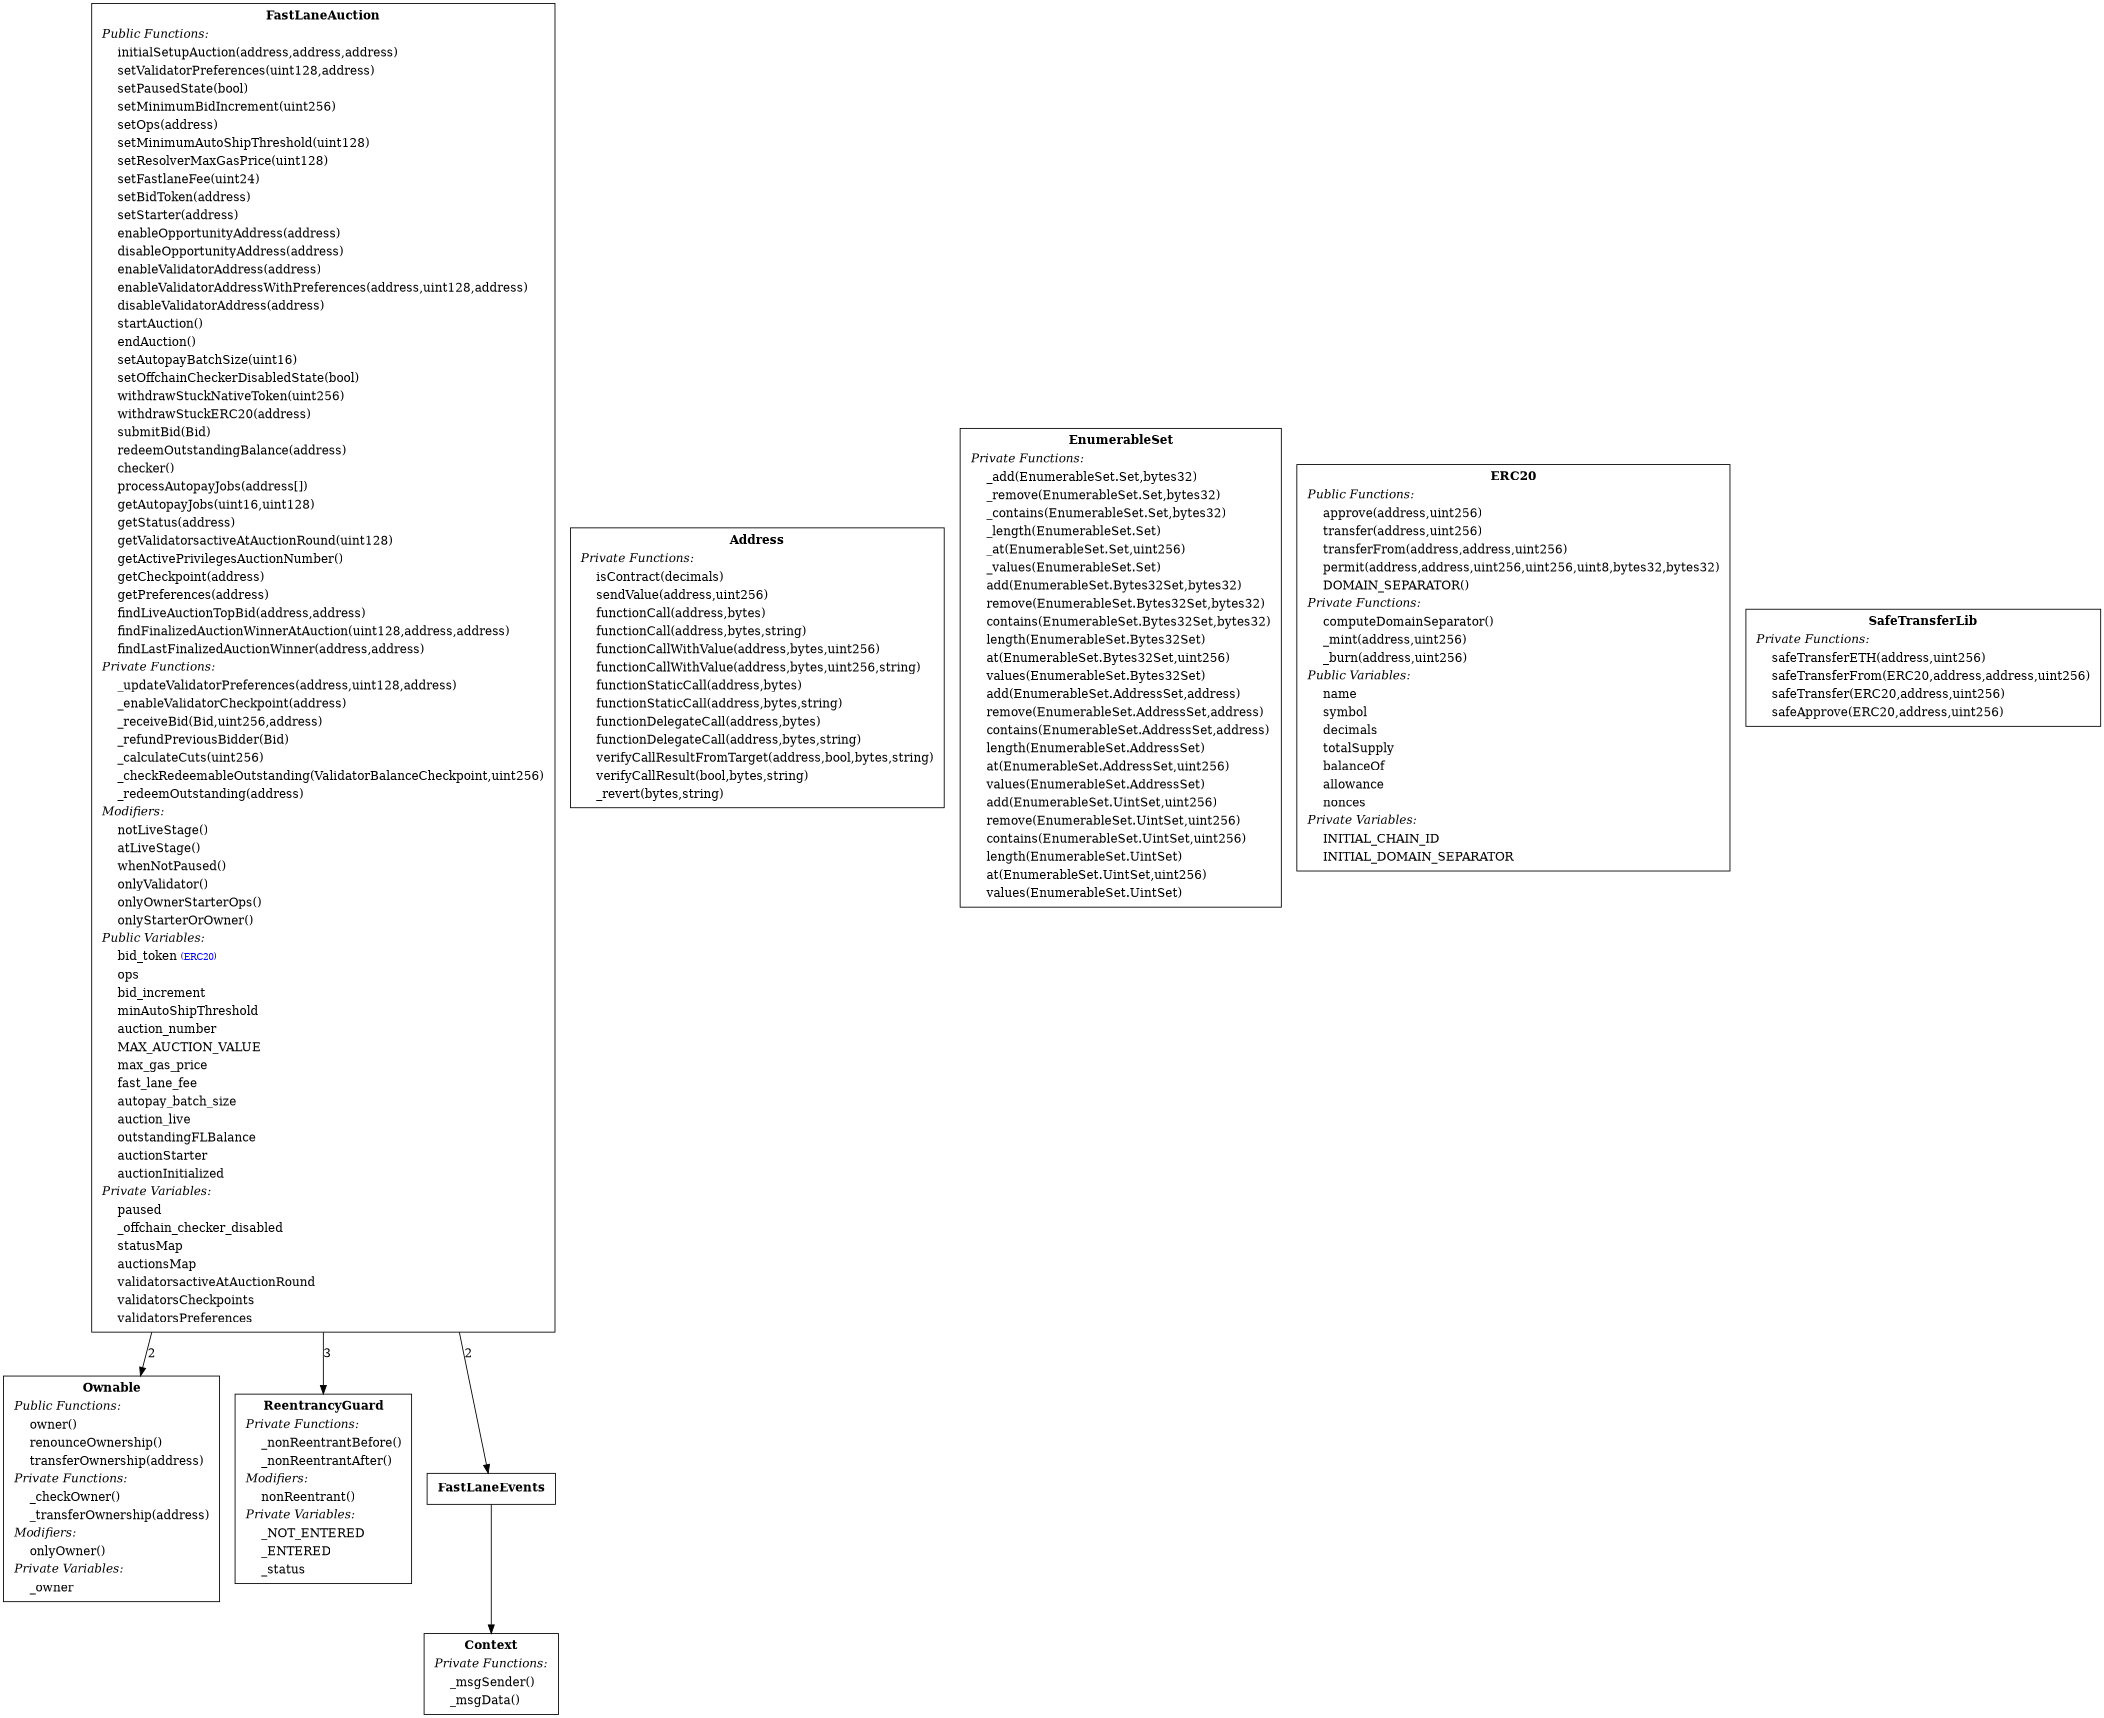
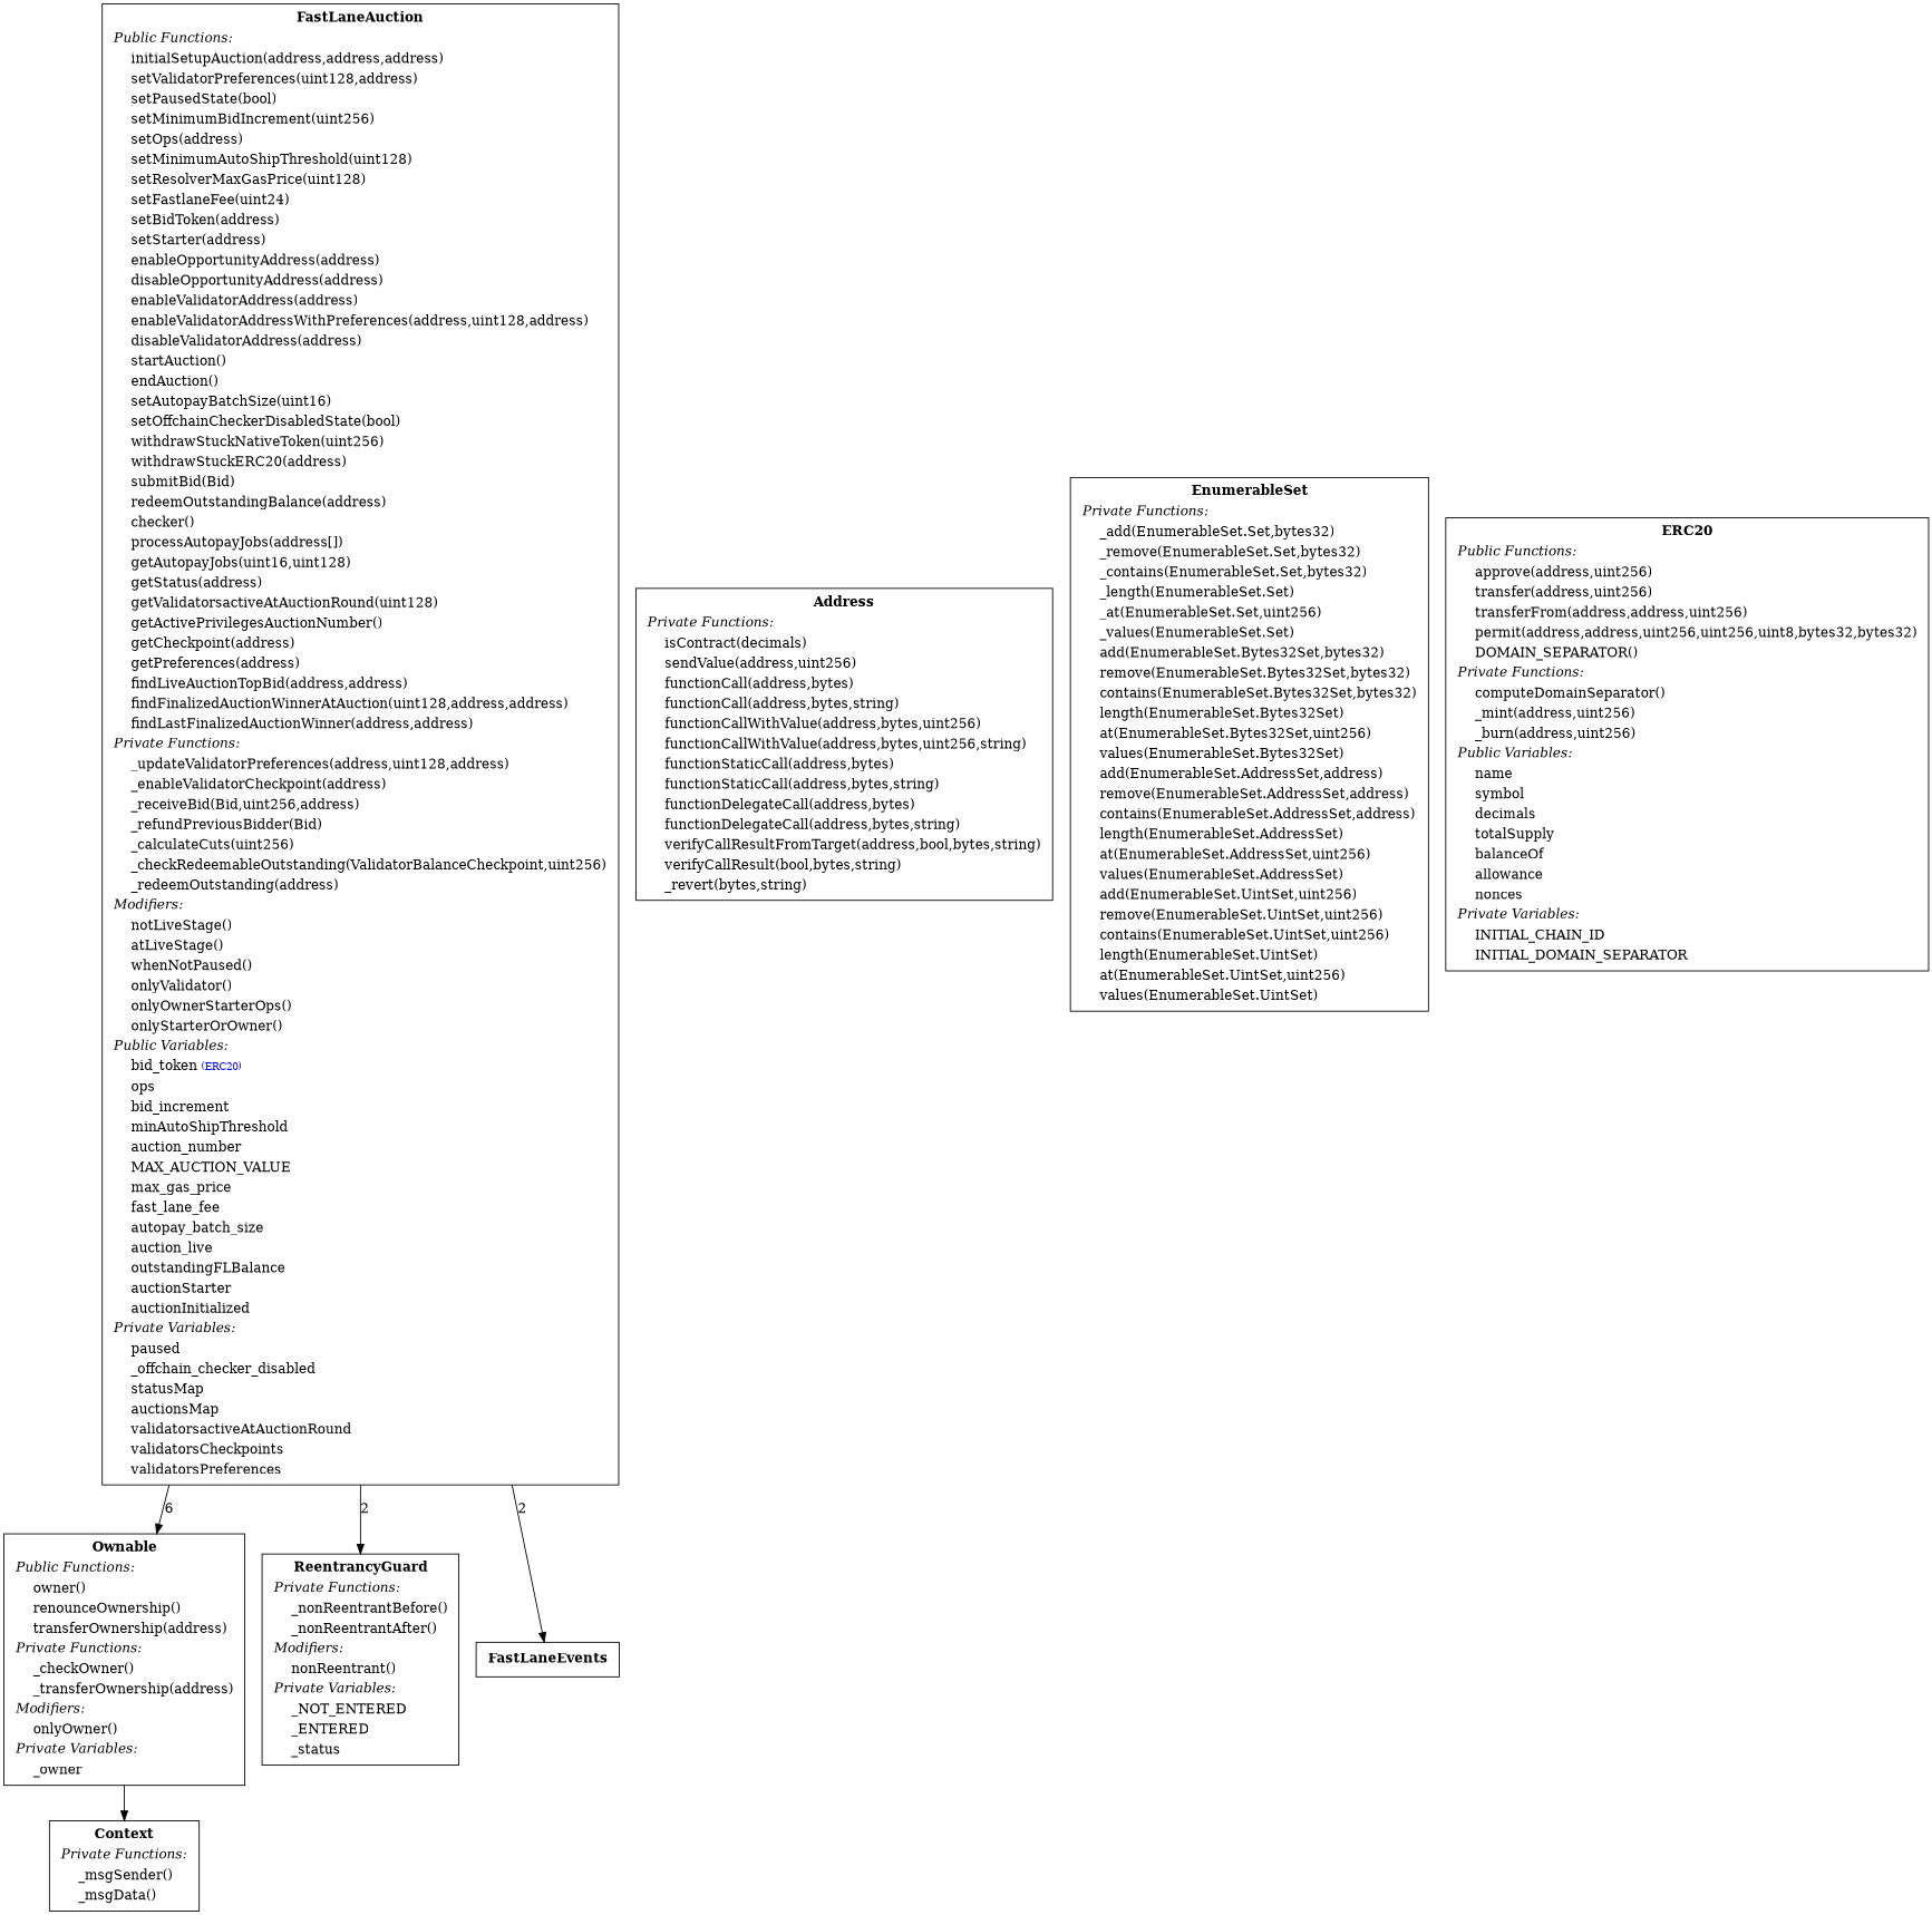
  digraph {
    node [shape=box]
    n1 [label=< <TABLE border="0"><TR><TD align="center"><B>Ownable</B></TD></TR><TR><TD align="left"><I>Public Functions:</I></TD></TR><TR><TD align="left">    owner()</TD></TR><TR><TD align="left">    renounceOwnership()</TD></TR><TR><TD align="left">    transferOwnership(address)</TD></TR><TR><TD align="left"><I>Private Functions:</I></TD></TR><TR><TD align="left">    _checkOwner()</TD></TR><TR><TD align="left">    _transferOwnership(address)</TD></TR><TR><TD align="left"><I>Modifiers:</I></TD></TR><TR><TD align="left">    onlyOwner()</TD></TR><TR><TD align="left"><I>Private Variables:</I></TD></TR><TR><TD align="left">    _owner</TD></TR></TABLE> >]
    n2 [label=< <TABLE border="0"><TR><TD align="center"><B>Context</B></TD></TR><TR><TD align="left"><I>Private Functions:</I></TD></TR><TR><TD align="left">    _msgSender()</TD></TR><TR><TD align="left">    _msgData()</TD></TR></TABLE> >]
    n3 [label=< <TABLE border="0"><TR><TD align="center"><B>ReentrancyGuard</B></TD></TR><TR><TD align="left"><I>Private Functions:</I></TD></TR><TR><TD align="left">    _nonReentrantBefore()</TD></TR><TR><TD align="left">    _nonReentrantAfter()</TD></TR><TR><TD align="left"><I>Modifiers:</I></TD></TR><TR><TD align="left">    nonReentrant()</TD></TR><TR><TD align="left"><I>Private Variables:</I></TD></TR><TR><TD align="left">    _NOT_ENTERED</TD></TR><TR><TD align="left">    _ENTERED</TD></TR><TR><TD align="left">    _status</TD></TR></TABLE> >]
    n4 [label=< <TABLE border="0"><TR><TD align="center"><B>Address</B></TD></TR><TR><TD align="left"><I>Private Functions:</I></TD></TR><TR><TD align="left">    isContract(decimals)</TD></TR><TR><TD align="left">    sendValue(address,uint256)</TD></TR><TR><TD align="left">    functionCall(address,bytes)</TD></TR><TR><TD align="left">    functionCall(address,bytes,string)</TD></TR><TR><TD align="left">    functionCallWithValue(address,bytes,uint256)</TD></TR><TR><TD align="left">    functionCallWithValue(address,bytes,uint256,string)</TD></TR><TR><TD align="left">    functionStaticCall(address,bytes)</TD></TR><TR><TD align="left">    functionStaticCall(address,bytes,string)</TD></TR><TR><TD align="left">    functionDelegateCall(address,bytes)</TD></TR><TR><TD align="left">    functionDelegateCall(address,bytes,string)</TD></TR><TR><TD align="left">    verifyCallResultFromTarget(address,bool,bytes,string)</TD></TR><TR><TD align="left">    verifyCallResult(bool,bytes,string)</TD></TR><TR><TD align="left">    _revert(bytes,string)</TD></TR></TABLE> >]
    n5 [label=< <TABLE border="0"><TR><TD align="center"><B>EnumerableSet</B></TD></TR><TR><TD align="left"><I>Private Functions:</I></TD></TR><TR><TD align="left">    _add(EnumerableSet.Set,bytes32)</TD></TR><TR><TD align="left">    _remove(EnumerableSet.Set,bytes32)</TD></TR><TR><TD align="left">    _contains(EnumerableSet.Set,bytes32)</TD></TR><TR><TD align="left">    _length(EnumerableSet.Set)</TD></TR><TR><TD align="left">    _at(EnumerableSet.Set,uint256)</TD></TR><TR><TD align="left">    _values(EnumerableSet.Set)</TD></TR><TR><TD align="left">    add(EnumerableSet.Bytes32Set,bytes32)</TD></TR><TR><TD align="left">    remove(EnumerableSet.Bytes32Set,bytes32)</TD></TR><TR><TD align="left">    contains(EnumerableSet.Bytes32Set,bytes32)</TD></TR><TR><TD align="left">    length(EnumerableSet.Bytes32Set)</TD></TR><TR><TD align="left">    at(EnumerableSet.Bytes32Set,uint256)</TD></TR><TR><TD align="left">    values(EnumerableSet.Bytes32Set)</TD></TR><TR><TD align="left">    add(EnumerableSet.AddressSet,address)</TD></TR><TR><TD align="left">    remove(EnumerableSet.AddressSet,address)</TD></TR><TR><TD align="left">    contains(EnumerableSet.AddressSet,address)</TD></TR><TR><TD align="left">    length(EnumerableSet.AddressSet)</TD></TR><TR><TD align="left">    at(EnumerableSet.AddressSet,uint256)</TD></TR><TR><TD align="left">    values(EnumerableSet.AddressSet)</TD></TR><TR><TD align="left">    add(EnumerableSet.UintSet,uint256)</TD></TR><TR><TD align="left">    remove(EnumerableSet.UintSet,uint256)</TD></TR><TR><TD align="left">    contains(EnumerableSet.UintSet,uint256)</TD></TR><TR><TD align="left">    length(EnumerableSet.UintSet)</TD></TR><TR><TD align="left">    at(EnumerableSet.UintSet,uint256)</TD></TR><TR><TD align="left">    values(EnumerableSet.UintSet)</TD></TR></TABLE> >]
    n6 [label=< <TABLE border="0"><TR><TD align="center"><B>ERC20</B></TD></TR><TR><TD align="left"><I>Public Functions:</I></TD></TR><TR><TD align="left">    approve(address,uint256)</TD></TR><TR><TD align="left">    transfer(address,uint256)</TD></TR><TR><TD align="left">    transferFrom(address,address,uint256)</TD></TR><TR><TD align="left">    permit(address,address,uint256,uint256,uint8,bytes32,bytes32)</TD></TR><TR><TD align="left">    DOMAIN_SEPARATOR()</TD></TR><TR><TD align="left"><I>Private Functions:</I></TD></TR><TR><TD align="left">    computeDomainSeparator()</TD></TR><TR><TD align="left">    _mint(address,uint256)</TD></TR><TR><TD align="left">    _burn(address,uint256)</TD></TR><TR><TD align="left"><I>Public Variables:</I></TD></TR><TR><TD align="left">    name</TD></TR><TR><TD align="left">    symbol</TD></TR><TR><TD align="left">    decimals</TD></TR><TR><TD align="left">    totalSupply</TD></TR><TR><TD align="left">    balanceOf</TD></TR><TR><TD align="left">    allowance</TD></TR><TR><TD align="left">    nonces</TD></TR><TR><TD align="left"><I>Private Variables:</I></TD></TR><TR><TD align="left">    INITIAL_CHAIN_ID</TD></TR><TR><TD align="left">    INITIAL_DOMAIN_SEPARATOR</TD></TR></TABLE> >]
-   n7 [label=< <TABLE border="0"><TR><TD align="center"><B>SafeTransferLib</B></TD></TR><TR><TD align="left"><I>Private Functions:</I></TD></TR><TR><TD align="left">    safeTransferETH(address,uint256)</TD></TR><TR><TD align="left">    safeTransferFrom(ERC20,address,address,uint256)</TD></TR><TR><TD align="left">    safeTransfer(ERC20,address,uint256)</TD></TR><TR><TD align="left">    safeApprove(ERC20,address,uint256)</TD></TR></TABLE> >]
    n8 [label=< <TABLE border="0"><TR><TD align="center"><B>FastLaneEvents</B></TD></TR></TABLE> >]
    n9 [label=< <TABLE border="0"><TR><TD align="center"><B>FastLaneAuction</B></TD></TR><TR><TD align="left"><I>Public Functions:</I></TD></TR><TR><TD align="left">    initialSetupAuction(address,address,address)</TD></TR><TR><TD align="left">    setValidatorPreferences(uint128,address)</TD></TR><TR><TD align="left">    setPausedState(bool)</TD></TR><TR><TD align="left">    setMinimumBidIncrement(uint256)</TD></TR><TR><TD align="left">    setOps(address)</TD></TR><TR><TD align="left">    setMinimumAutoShipThreshold(uint128)</TD></TR><TR><TD align="left">    setResolverMaxGasPrice(uint128)</TD></TR><TR><TD align="left">    setFastlaneFee(uint24)</TD></TR><TR><TD align="left">    setBidToken(address)</TD></TR><TR><TD align="left">    setStarter(address)</TD></TR><TR><TD align="left">    enableOpportunityAddress(address)</TD></TR><TR><TD align="left">    disableOpportunityAddress(address)</TD></TR><TR><TD align="left">    enableValidatorAddress(address)</TD></TR><TR><TD align="left">    enableValidatorAddressWithPreferences(address,uint128,address)</TD></TR><TR><TD align="left">    disableValidatorAddress(address)</TD></TR><TR><TD align="left">    startAuction()</TD></TR><TR><TD align="left">    endAuction()</TD></TR><TR><TD align="left">    setAutopayBatchSize(uint16)</TD></TR><TR><TD align="left">    setOffchainCheckerDisabledState(bool)</TD></TR><TR><TD align="left">    withdrawStuckNativeToken(uint256)</TD></TR><TR><TD align="left">    withdrawStuckERC20(address)</TD></TR><TR><TD align="left">    submitBid(Bid)</TD></TR><TR><TD align="left">    redeemOutstandingBalance(address)</TD></TR><TR><TD align="left">    checker()</TD></TR><TR><TD align="left">    processAutopayJobs(address[])</TD></TR><TR><TD align="left">    getAutopayJobs(uint16,uint128)</TD></TR><TR><TD align="left">    getStatus(address)</TD></TR><TR><TD align="left">    getValidatorsactiveAtAuctionRound(uint128)</TD></TR><TR><TD align="left">    getActivePrivilegesAuctionNumber()</TD></TR><TR><TD align="left">    getCheckpoint(address)</TD></TR><TR><TD align="left">    getPreferences(address)</TD></TR><TR><TD align="left">    findLiveAuctionTopBid(address,address)</TD></TR><TR><TD align="left">    findFinalizedAuctionWinnerAtAuction(uint128,address,address)</TD></TR><TR><TD align="left">    findLastFinalizedAuctionWinner(address,address)</TD></TR><TR><TD align="left"><I>Private Functions:</I></TD></TR><TR><TD align="left">    _updateValidatorPreferences(address,uint128,address)</TD></TR><TR><TD align="left">    _enableValidatorCheckpoint(address)</TD></TR><TR><TD align="left">    _receiveBid(Bid,uint256,address)</TD></TR><TR><TD align="left">    _refundPreviousBidder(Bid)</TD></TR><TR><TD align="left">    _calculateCuts(uint256)</TD></TR><TR><TD align="left">    _checkRedeemableOutstanding(ValidatorBalanceCheckpoint,uint256)</TD></TR><TR><TD align="left">    _redeemOutstanding(address)</TD></TR><TR><TD align="left"><I>Modifiers:</I></TD></TR><TR><TD align="left">    notLiveStage()</TD></TR><TR><TD align="left">    atLiveStage()</TD></TR><TR><TD align="left">    whenNotPaused()</TD></TR><TR><TD align="left">    onlyValidator()</TD></TR><TR><TD align="left">    onlyOwnerStarterOps()</TD></TR><TR><TD align="left">    onlyStarterOrOwner()</TD></TR><TR><TD align="left"><I>Public Variables:</I></TD></TR><TR><TD align="left">    bid_token<font color="blue" POINT-SIZE="10"> (ERC20)</font></TD></TR><TR><TD align="left">    ops</TD></TR><TR><TD align="left">    bid_increment</TD></TR><TR><TD align="left">    minAutoShipThreshold</TD></TR><TR><TD align="left">    auction_number</TD></TR><TR><TD align="left">    MAX_AUCTION_VALUE</TD></TR><TR><TD align="left">    max_gas_price</TD></TR><TR><TD align="left">    fast_lane_fee</TD></TR><TR><TD align="left">    autopay_batch_size</TD></TR><TR><TD align="left">    auction_live</TD></TR><TR><TD align="left">    outstandingFLBalance</TD></TR><TR><TD align="left">    auctionStarter</TD></TR><TR><TD align="left">    auctionInitialized</TD></TR><TR><TD align="left"><I>Private Variables:</I></TD></TR><TR><TD align="left">    paused</TD></TR><TR><TD align="left">    _offchain_checker_disabled</TD></TR><TR><TD align="left">    statusMap</TD></TR><TR><TD align="left">    auctionsMap</TD></TR><TR><TD align="left">    validatorsactiveAtAuctionRound</TD></TR><TR><TD align="left">    validatorsCheckpoints</TD></TR><TR><TD align="left">    validatorsPreferences</TD></TR></TABLE> >]
-   n8 -> n2
-   n9 -> n1 [label=2]
-   n9 -> n3 [label=3]
+   n1 -> n2
+   n9 -> n1 [label=6]
+   n9 -> n3 [label=2]
    n9 -> n8 [label=2]
  }
